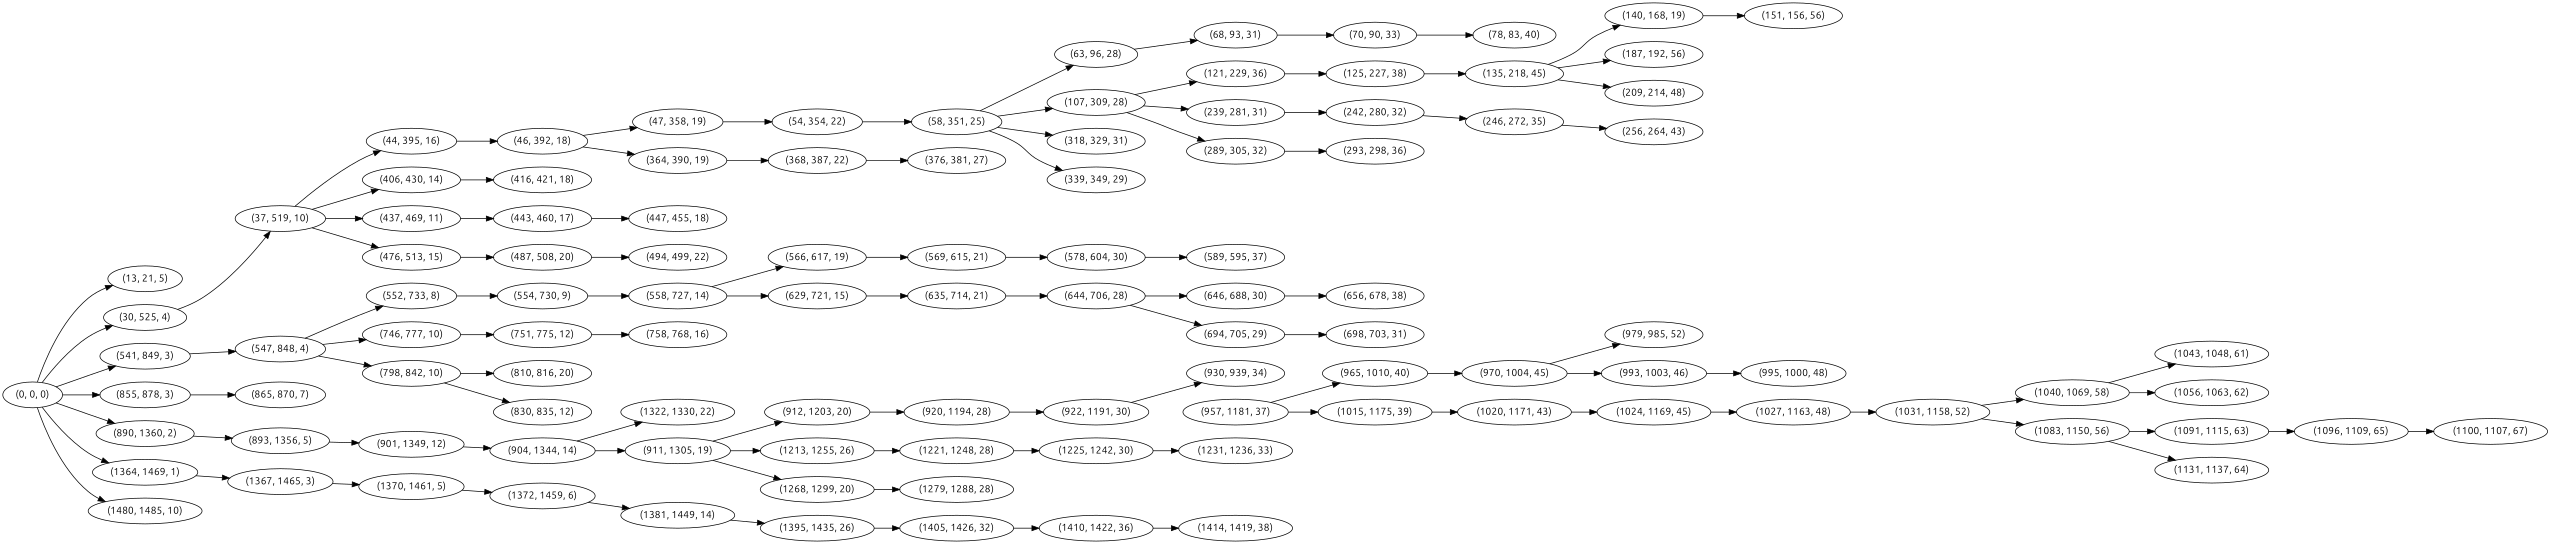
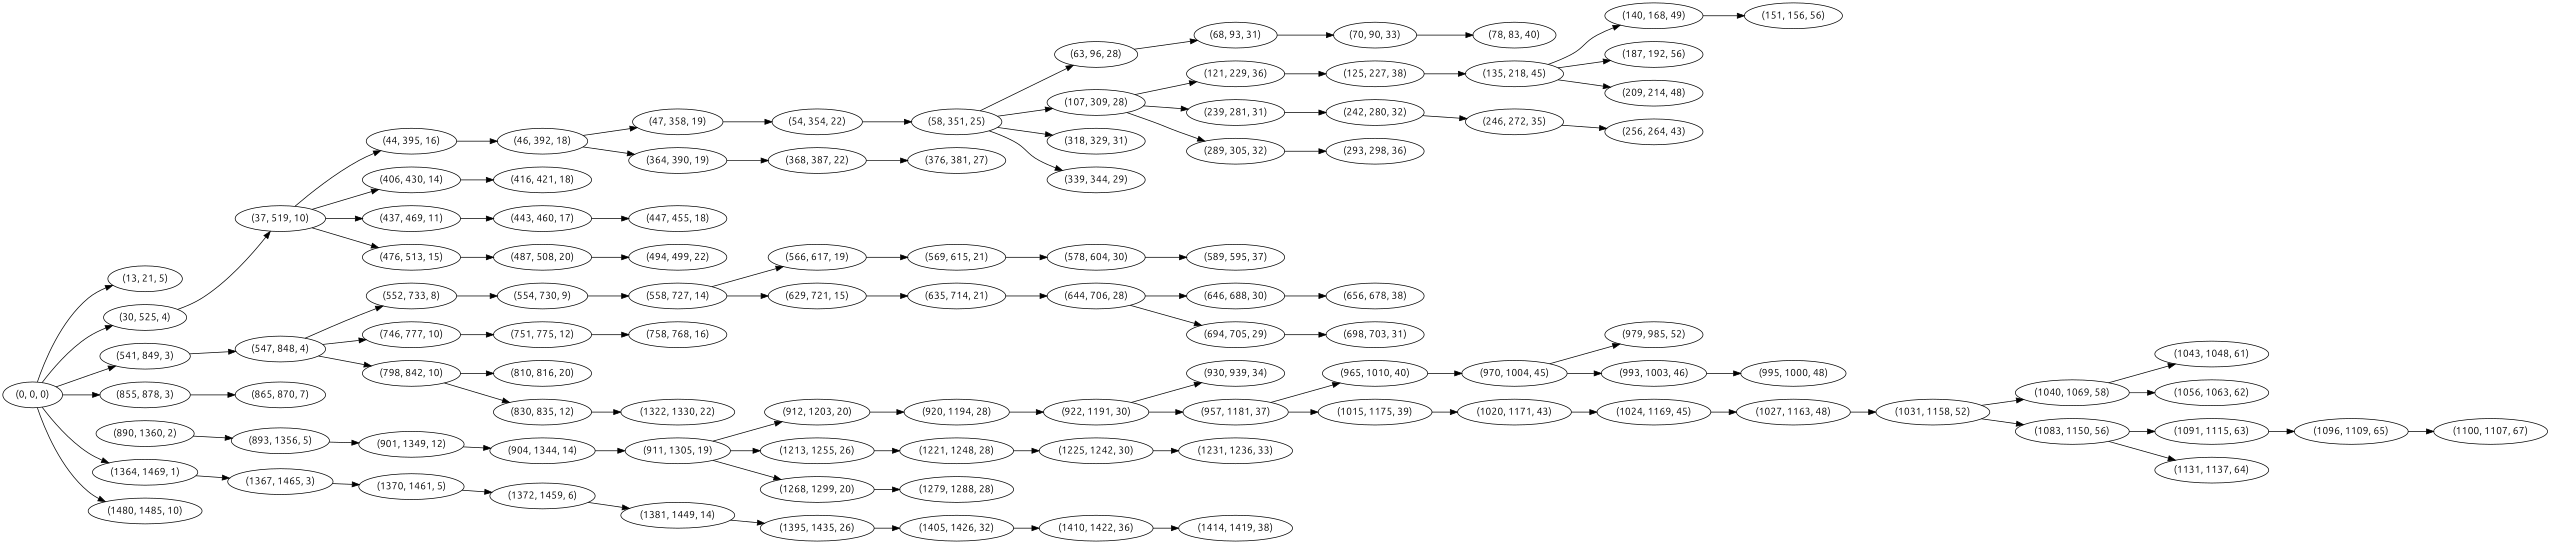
  digraph {
    fontname=Ubuntu
    rankdir=LR
    node [fontname=Ubuntu]
    edge [fontname=Ubuntu]
    "(0, 0, 0)"
    "(13, 21, 5)"
    "(30, 525, 4)"
    "(541, 849, 3)"
    "(855, 878, 3)"
    "(890, 1360, 2)"
    "(1364, 1469, 1)"
    "(1480, 1485, 10)"
    "(37, 519, 10)"
    "(547, 848, 4)"
    "(865, 870, 7)"
    "(893, 1356, 5)"
    "(1367, 1465, 3)"
    "(44, 395, 16)"
    "(406, 430, 14)"
    "(437, 469, 11)"
    "(476, 513, 15)"
    "(46, 392, 18)"
    "(416, 421, 18)"
    "(443, 460, 17)"
    "(487, 508, 20)"
    "(47, 358, 19)"
    "(364, 390, 19)"
    "(54, 354, 22)"
    "(368, 387, 22)"
    "(58, 351, 25)"
    "(63, 96, 28)"
    "(107, 309, 28)"
    "(318, 329, 31)"
-   "(339, 344, 29)" [label="(339, 349, 29)"]
+   "(339, 344, 29)"
    "(68, 93, 31)"
    "(121, 229, 36)"
    "(239, 281, 31)"
    "(289, 305, 32)"
    "(70, 90, 33)"
    "(78, 83, 40)"
    "(125, 227, 38)"
    "(242, 280, 32)"
    "(293, 298, 36)"
    "(135, 218, 45)"
-   "(140, 168, 49)" [label="(140, 168, 19)"]
+   "(140, 168, 49)"
    "(187, 192, 56)"
    "(209, 214, 48)"
    "(151, 156, 56)"
    "(246, 272, 35)"
    "(256, 264, 43)"
    "(376, 381, 27)"
    "(447, 455, 18)"
    "(494, 499, 22)"
    "(552, 733, 8)"
    "(746, 777, 10)"
    "(798, 842, 10)"
    "(554, 730, 9)"
    "(751, 775, 12)"
    "(810, 816, 20)"
    "(830, 835, 12)"
    n57 [label="(558, 727, 14)"]
    "(566, 617, 19)"
    "(629, 721, 15)"
    "(569, 615, 21)"
    "(635, 714, 21)"
    "(578, 604, 30)"
    "(589, 595, 37)"
    "(644, 706, 28)"
    "(646, 688, 30)"
    "(694, 705, 29)"
    "(656, 678, 38)"
    "(698, 703, 31)"
    "(758, 768, 16)"
    "(901, 1349, 12)"
    "(904, 1344, 14)"
    "(911, 1305, 19)"
    "(1322, 1330, 22)"
    "(912, 1203, 20)"
    "(1213, 1255, 26)"
    "(1268, 1299, 20)"
    "(920, 1194, 28)"
    "(1221, 1248, 28)"
    "(1279, 1288, 28)"
    "(922, 1191, 30)"
    "(930, 939, 34)"
    "(957, 1181, 37)"
    "(965, 1010, 40)"
    "(1015, 1175, 39)"
    "(970, 1004, 45)"
    "(1020, 1171, 43)"
    "(979, 985, 52)"
    "(993, 1003, 46)"
    "(995, 1000, 48)"
    "(1024, 1169, 45)"
    "(1027, 1163, 48)"
    "(1031, 1158, 52)"
    "(1040, 1069, 58)"
    "(1083, 1150, 56)"
    "(1043, 1048, 61)"
    "(1056, 1063, 62)"
    "(1091, 1115, 63)"
    "(1131, 1137, 64)"
    "(1096, 1109, 65)"
    "(1100, 1107, 67)"
    "(1225, 1242, 30)"
    "(1231, 1236, 33)"
    "(1370, 1461, 5)"
    "(1372, 1459, 6)"
    "(1381, 1449, 14)"
    "(1395, 1435, 26)"
    "(1405, 1426, 32)"
    "(1410, 1422, 36)"
    "(1414, 1419, 38)"
    "(0, 0, 0)" -> "(13, 21, 5)"
    "(0, 0, 0)" -> "(30, 525, 4)"
    "(0, 0, 0)" -> "(541, 849, 3)"
    "(0, 0, 0)" -> "(855, 878, 3)"
-   "(0, 0, 0)" -> "(890, 1360, 2)"
    "(0, 0, 0)" -> "(1364, 1469, 1)"
    "(0, 0, 0)" -> "(1480, 1485, 10)"
    "(30, 525, 4)" -> "(37, 519, 10)"
    "(541, 849, 3)" -> "(547, 848, 4)"
    "(855, 878, 3)" -> "(865, 870, 7)"
    "(890, 1360, 2)" -> "(893, 1356, 5)"
    "(1364, 1469, 1)" -> "(1367, 1465, 3)"
    "(37, 519, 10)" -> "(44, 395, 16)"
    "(37, 519, 10)" -> "(406, 430, 14)"
    "(37, 519, 10)" -> "(437, 469, 11)"
    "(37, 519, 10)" -> "(476, 513, 15)"
    "(547, 848, 4)" -> "(552, 733, 8)"
    "(547, 848, 4)" -> "(746, 777, 10)"
    "(547, 848, 4)" -> "(798, 842, 10)"
    "(893, 1356, 5)" -> "(901, 1349, 12)"
    "(1367, 1465, 3)" -> "(1370, 1461, 5)"
    "(44, 395, 16)" -> "(46, 392, 18)"
    "(406, 430, 14)" -> "(416, 421, 18)"
    "(437, 469, 11)" -> "(443, 460, 17)"
    "(476, 513, 15)" -> "(487, 508, 20)"
    "(46, 392, 18)" -> "(47, 358, 19)"
    "(46, 392, 18)" -> "(364, 390, 19)"
    "(443, 460, 17)" -> "(447, 455, 18)"
    "(487, 508, 20)" -> "(494, 499, 22)"
    "(47, 358, 19)" -> "(54, 354, 22)"
    "(364, 390, 19)" -> "(368, 387, 22)"
    "(54, 354, 22)" -> "(58, 351, 25)"
    "(368, 387, 22)" -> "(376, 381, 27)"
    "(58, 351, 25)" -> "(63, 96, 28)"
    "(58, 351, 25)" -> "(107, 309, 28)"
    "(58, 351, 25)" -> "(318, 329, 31)"
    "(58, 351, 25)" -> "(339, 344, 29)"
    "(63, 96, 28)" -> "(68, 93, 31)"
    "(107, 309, 28)" -> "(121, 229, 36)"
    "(107, 309, 28)" -> "(239, 281, 31)"
    "(107, 309, 28)" -> "(289, 305, 32)"
    "(68, 93, 31)" -> "(70, 90, 33)"
    "(121, 229, 36)" -> "(125, 227, 38)"
    "(239, 281, 31)" -> "(242, 280, 32)"
    "(289, 305, 32)" -> "(293, 298, 36)"
    "(70, 90, 33)" -> "(78, 83, 40)"
    "(125, 227, 38)" -> "(135, 218, 45)"
    "(242, 280, 32)" -> "(246, 272, 35)"
    "(135, 218, 45)" -> "(140, 168, 49)"
    "(135, 218, 45)" -> "(187, 192, 56)"
    "(135, 218, 45)" -> "(209, 214, 48)"
    "(140, 168, 49)" -> "(151, 156, 56)"
    "(246, 272, 35)" -> "(256, 264, 43)"
    "(552, 733, 8)" -> "(554, 730, 9)"
    "(746, 777, 10)" -> "(751, 775, 12)"
    "(798, 842, 10)" -> "(810, 816, 20)"
    "(798, 842, 10)" -> "(830, 835, 12)"
    "(554, 730, 9)" -> n57
    "(751, 775, 12)" -> "(758, 768, 16)"
    n57 -> "(566, 617, 19)"
    n57 -> "(629, 721, 15)"
    "(566, 617, 19)" -> "(569, 615, 21)"
    "(629, 721, 15)" -> "(635, 714, 21)"
    "(569, 615, 21)" -> "(578, 604, 30)"
    "(635, 714, 21)" -> "(644, 706, 28)"
    "(578, 604, 30)" -> "(589, 595, 37)"
    "(644, 706, 28)" -> "(646, 688, 30)"
    "(644, 706, 28)" -> "(694, 705, 29)"
    "(646, 688, 30)" -> "(656, 678, 38)"
    "(694, 705, 29)" -> "(698, 703, 31)"
    "(901, 1349, 12)" -> "(904, 1344, 14)"
    "(904, 1344, 14)" -> "(911, 1305, 19)"
-   "(904, 1344, 14)" -> "(1322, 1330, 22)"
+   "(830, 835, 12)" -> "(1322, 1330, 22)"
    "(911, 1305, 19)" -> "(912, 1203, 20)"
    "(911, 1305, 19)" -> "(1213, 1255, 26)"
    "(911, 1305, 19)" -> "(1268, 1299, 20)"
    "(912, 1203, 20)" -> "(920, 1194, 28)"
    "(1213, 1255, 26)" -> "(1221, 1248, 28)"
    "(1268, 1299, 20)" -> "(1279, 1288, 28)"
    "(920, 1194, 28)" -> "(922, 1191, 30)"
    "(1221, 1248, 28)" -> "(1225, 1242, 30)"
    "(922, 1191, 30)" -> "(930, 939, 34)"
+   "(922, 1191, 30)" -> "(957, 1181, 37)"
    "(957, 1181, 37)" -> "(965, 1010, 40)"
    "(957, 1181, 37)" -> "(1015, 1175, 39)"
    "(965, 1010, 40)" -> "(970, 1004, 45)"
    "(1015, 1175, 39)" -> "(1020, 1171, 43)"
    "(970, 1004, 45)" -> "(979, 985, 52)"
    "(970, 1004, 45)" -> "(993, 1003, 46)"
    "(1020, 1171, 43)" -> "(1024, 1169, 45)"
    "(993, 1003, 46)" -> "(995, 1000, 48)"
    "(1024, 1169, 45)" -> "(1027, 1163, 48)"
    "(1027, 1163, 48)" -> "(1031, 1158, 52)"
    "(1031, 1158, 52)" -> "(1040, 1069, 58)"
    "(1031, 1158, 52)" -> "(1083, 1150, 56)"
    "(1040, 1069, 58)" -> "(1043, 1048, 61)"
    "(1040, 1069, 58)" -> "(1056, 1063, 62)"
    "(1083, 1150, 56)" -> "(1091, 1115, 63)"
    "(1083, 1150, 56)" -> "(1131, 1137, 64)"
    "(1091, 1115, 63)" -> "(1096, 1109, 65)"
    "(1096, 1109, 65)" -> "(1100, 1107, 67)"
    "(1225, 1242, 30)" -> "(1231, 1236, 33)"
    "(1370, 1461, 5)" -> "(1372, 1459, 6)"
    "(1372, 1459, 6)" -> "(1381, 1449, 14)"
    "(1381, 1449, 14)" -> "(1395, 1435, 26)"
    "(1395, 1435, 26)" -> "(1405, 1426, 32)"
    "(1405, 1426, 32)" -> "(1410, 1422, 36)"
    "(1410, 1422, 36)" -> "(1414, 1419, 38)"
  }
